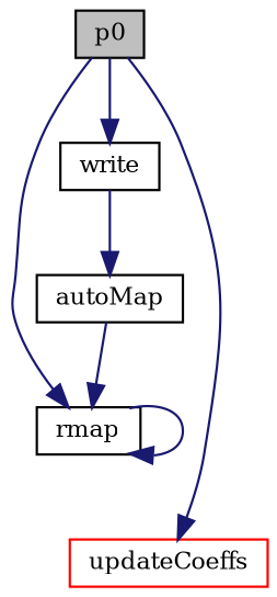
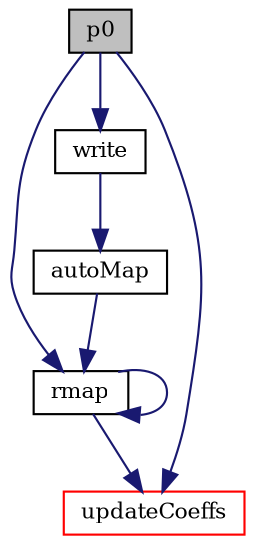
  digraph {
    fontname="DejaVu Serif"
    rankdir=TB
    node [color=black fontname="DejaVu Serif" fontsize=10 shape=record]
    edge [color=midnightblue fontname="DejaVu Serif" fontsize=10 labelfontname=Helvetica labelfontsize=10 style=solid]
    n1 [fillcolor=grey75 fontcolor=black height=0.2 label=p0 style=filled width=0.4]
    n2 [height=0.2 label=rmap width=0.4]
    n3 [color=red height=0.2 label=updateCoeffs width=0.4]
    n4 [height=0.2 label=write width=0.4]
    n5 [height=0.2 label=autoMap width=0.4]
    n1 -> n2
    n1 -> n3
    n1 -> n4
    n2 -> n2
+   n2 -> n3
    n4 -> n5
    n5 -> n2
  }
